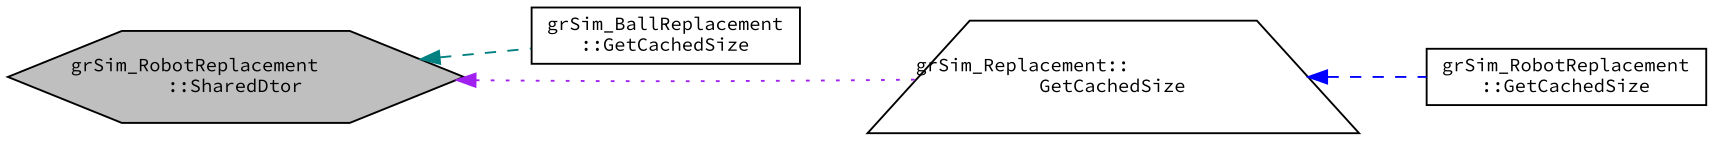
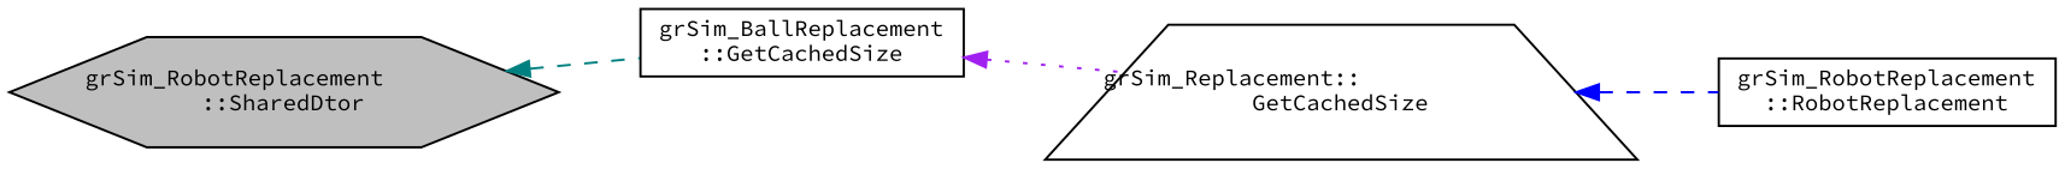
  digraph {
    fontname="Source Code Pro"
    rankdir=LR
    node [color=black fillcolor=white fontname="Source Code Pro" fontsize=10 shape=box style=filled]
    edge [dir=back fontname="Source Code Pro" fontsize=10 labelfontname=Helvetica labelfontsize=10 style=dashed]
    n1 [fillcolor=grey75 fontcolor=black height=0.2 label="grSim_RobotReplacement\l::SharedDtor" shape=hexagon width=0.4]
    n2 [height=0.2 label="grSim_BallReplacement\l::GetCachedSize" width=0.4]
    n3 [height=0.2 label="grSim_Replacement::\lGetCachedSize" shape=trapezium width=0.4]
-   n4 [height=0.2 label="grSim_RobotReplacement\l::GetCachedSize" width=0.4]
+   n4 [height=0.2 label="grSim_RobotReplacement\l::RobotReplacement" width=0.4]
    n1 -> n2 [color=teal]
-   n1 -> n3 [color=purple style=dotted]
+   n2 -> n3 [color=purple style=dotted]
    n3 -> n4 [color=blue]
  }
